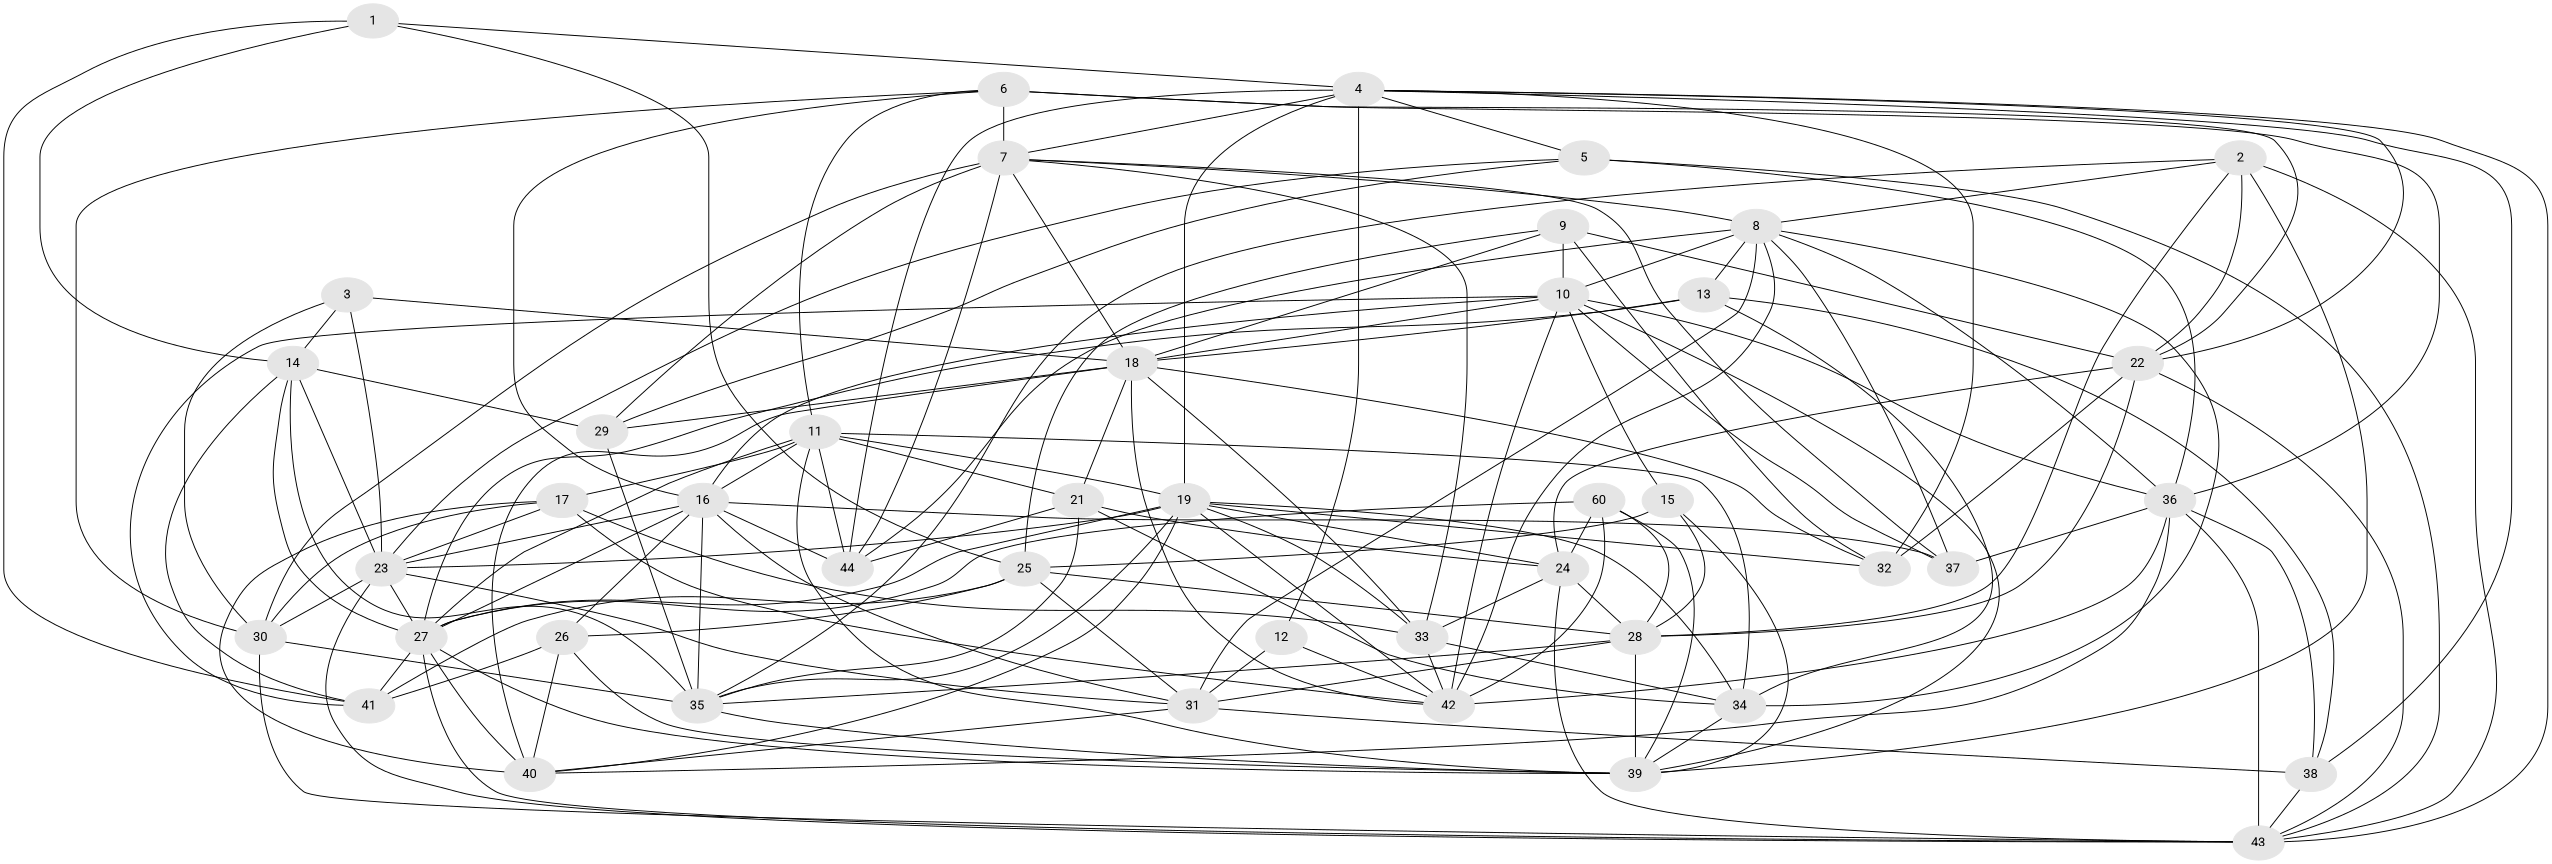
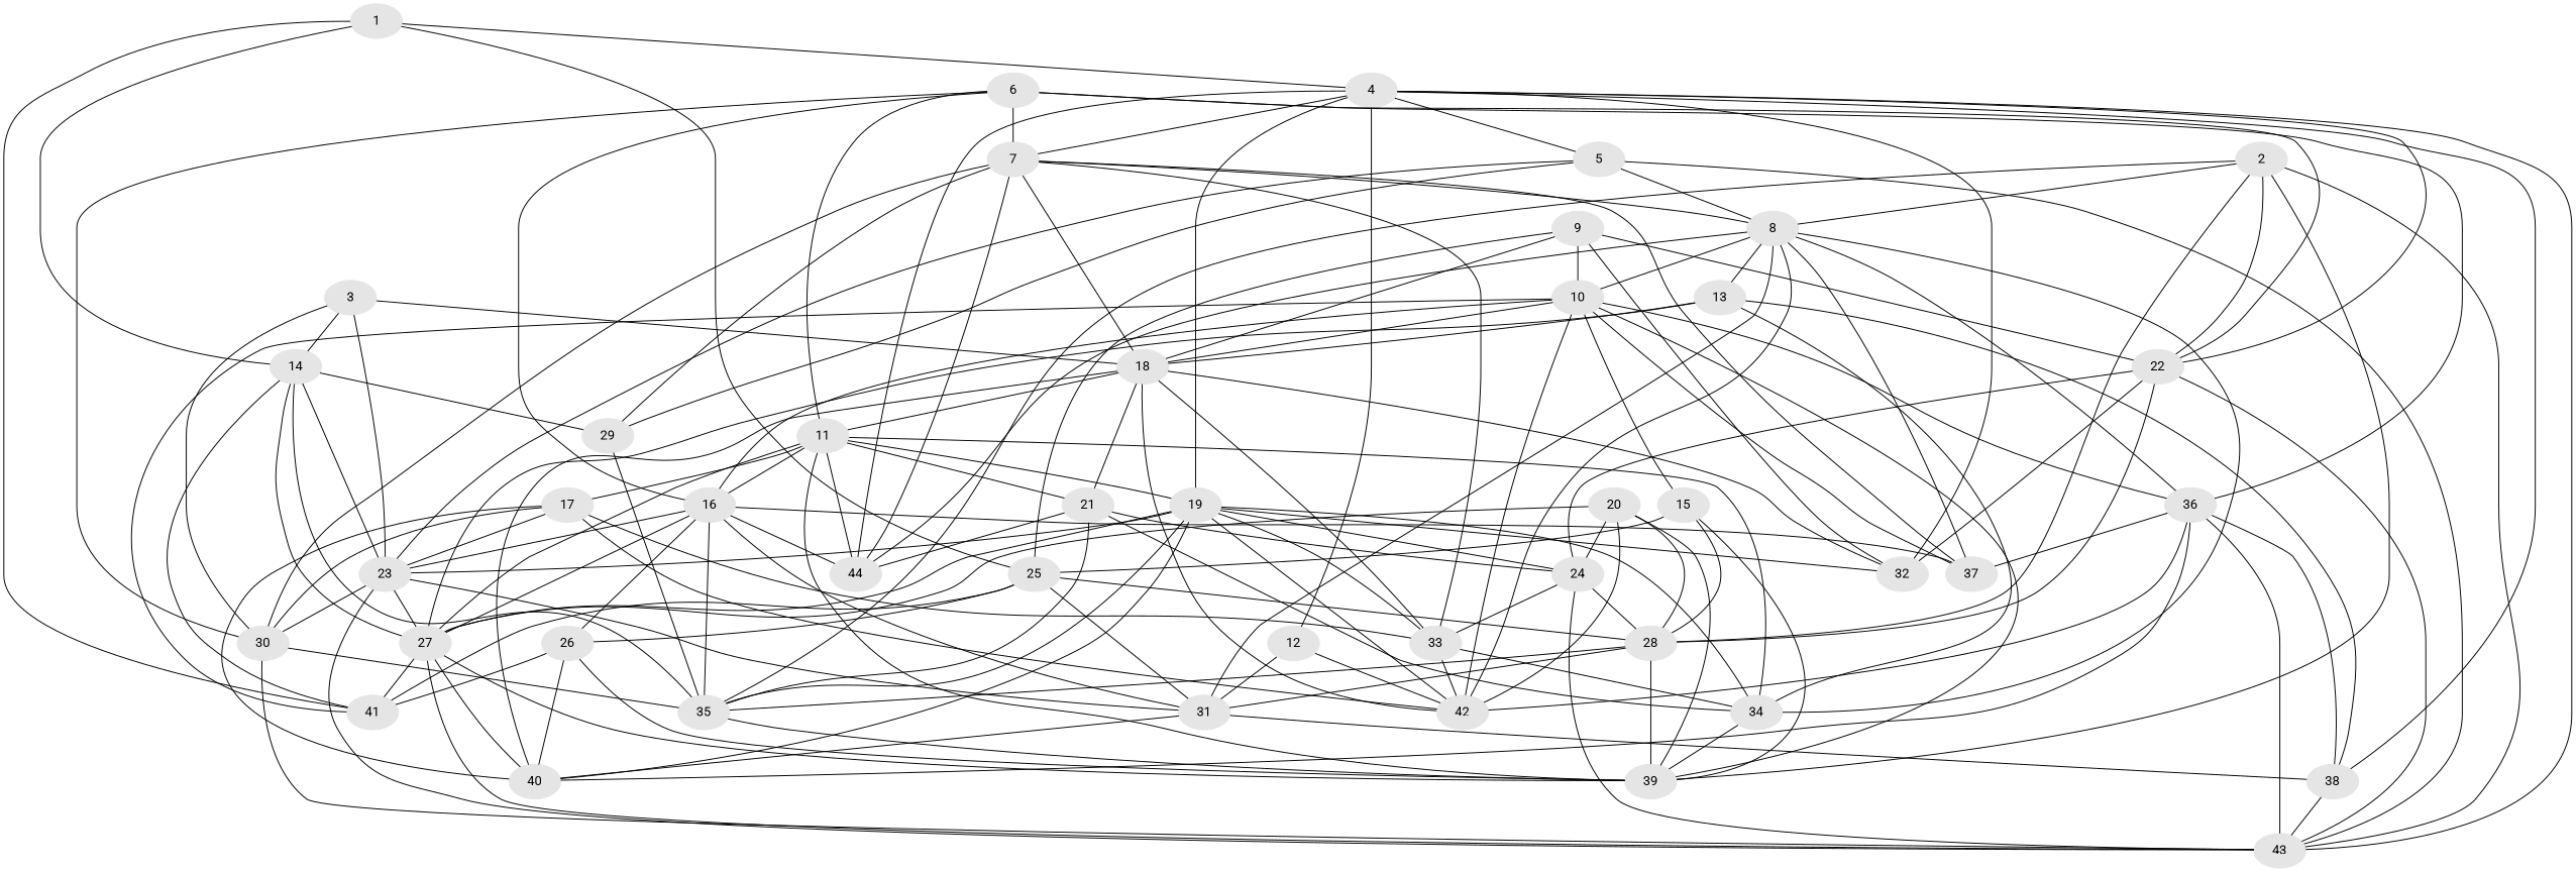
  graph {
    fontname=Roboto
    node [color=gray90 fontname=Roboto style=filled]
    edge [fontname=Roboto weight=1.0]
    1
    4
    14
    25
    41
    22
    43
    5
    7
    12
    19
    32
    38
    44
    35
    23
    29
    27
    28
    31
    26
    2
    8
    39
    36
    37
    10
    13
    34
    42
    24
    3
    18
    30
    16
    21
    33
    40
    6
    11
    17
    15
    9
-   20 [label=60]
+   20
    1 -- 4
    1 -- 14
    1 -- 25
    1 -- 41
    4 -- 22
    4 -- 43
    4 -- 5
    4 -- 7
    4 -- 12
    4 -- 19 [weight=2.0]
    4 -- 32
    4 -- 38
    4 -- 44
    14 -- 41
    14 -- 35
    14 -- 23
    14 -- 29
    14 -- 27
    25 -- 41
    25 -- 28
    25 -- 31
    25 -- 26
    22 -- 43
    22 -- 32
    22 -- 28
    22 -- 24
    5 -- 43
    5 -- 23
    5 -- 29
-   5 -- 36
+   5 -- 8
    7 -- 44
    7 -- 29
    7 -- 8
    7 -- 37
    7 -- 18
    7 -- 30
    7 -- 33
    12 -- 31
    12 -- 42
    19 -- 32
    19 -- 35
    19 -- 23
    19 -- 27
    19 -- 34
    19 -- 42
    19 -- 24
    19 -- 33
    19 -- 40
    38 -- 43
    35 -- 39
    23 -- 43 [weight=2.0]
    23 -- 27
    23 -- 31
    23 -- 30 [weight=2.0]
    29 -- 35
    27 -- 41
    27 -- 43
    27 -- 39
    27 -- 40
    28 -- 35
    28 -- 31
    28 -- 39 [weight=2.0]
    31 -- 38
    31 -- 40
    26 -- 41
    26 -- 39
    26 -- 40
    2 -- 22
    2 -- 43
    2 -- 35
    2 -- 28
    2 -- 8
    2 -- 39
    8 -- 44
    8 -- 31
    8 -- 36
    8 -- 37
    8 -- 10
    8 -- 13
    8 -- 34
    8 -- 42
    36 -- 43 [weight=2.0]
    36 -- 38
    36 -- 37
    36 -- 42 [weight=2.0]
    36 -- 40
    10 -- 41
    10 -- 39
    10 -- 36
    10 -- 37
    10 -- 42
    10 -- 18
    10 -- 16
    10 -- 15
    13 -- 38
    13 -- 27
    13 -- 34
    13 -- 18
    34 -- 39
    24 -- 43
    24 -- 28 [weight=2.0]
    24 -- 33
    3 -- 14
    3 -- 23
    3 -- 18
    3 -- 30
    18 -- 32
-   18 -- 29 [weight=2.0]
+   18 -- 11 [weight=2.0]
    18 -- 42
    18 -- 21
    18 -- 33
    18 -- 40
    30 -- 43
    30 -- 35
    16 -- 44
    16 -- 35 [weight=2.0]
    16 -- 23
    16 -- 27
    16 -- 31
    16 -- 26
    16 -- 37
    21 -- 44
    21 -- 35
    21 -- 34
    21 -- 24
    33 -- 34
    33 -- 42
    6 -- 22
    6 -- 7 [weight=2.0]
    6 -- 36
    6 -- 30
    6 -- 16
    6 -- 11
    11 -- 19 [weight=2.0]
    11 -- 44
    11 -- 27
    11 -- 39 [weight=2.0]
    11 -- 34
    11 -- 16
    11 -- 21
    11 -- 17 [weight=2.0]
    17 -- 23
    17 -- 42
    17 -- 30
    17 -- 33
    17 -- 40 [weight=2.0]
    15 -- 25
    15 -- 28
    15 -- 39
    9 -- 25
    9 -- 22
    9 -- 32
    9 -- 10
    9 -- 18
    20 -- 27
    20 -- 28
    20 -- 39
    20 -- 42
    20 -- 24 [weight=2.0]
  }
